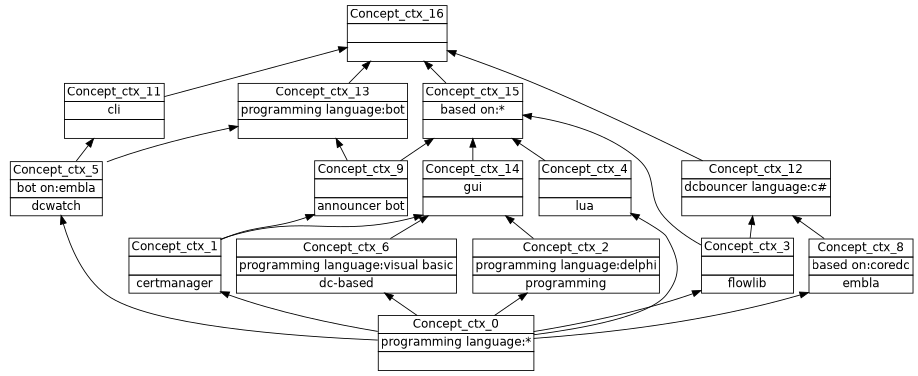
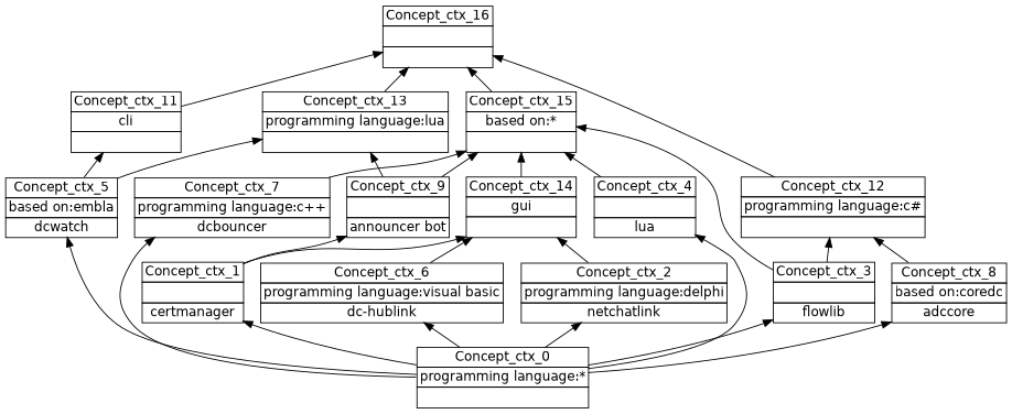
  digraph {
    fontname="DejaVu Sans"
    nodesep=0.2
    rankdir=BT
    ranksep=0.3
    node [fontname="DejaVu Sans" margin="0.03,0.03" shape=none]
    edge [fontname="DejaVu Sans" headport=p tailport=p]
    n1 [label=<<table border="0" cellborder="1" cellspacing="0" port="p"><tr><td>Concept_ctx_16</td></tr><tr><td><br/></td></tr><tr><td><br/></td></tr></table>>]
    n2 [label=<<table border="0" cellborder="1" cellspacing="0" port="p"><tr><td>Concept_ctx_14</td></tr><tr><td>gui<br/></td></tr><tr><td><br/></td></tr></table>>]
    n3 [label=<<table border="0" cellborder="1" cellspacing="0" port="p"><tr><td>Concept_ctx_15</td></tr><tr><td>based on:*<br/></td></tr><tr><td><br/></td></tr></table>>]
    n4 [label=<<table border="0" cellborder="1" cellspacing="0" port="p"><tr><td>Concept_ctx_0</td></tr><tr><td>programming language:*<br/></td></tr><tr><td><br/></td></tr></table>>]
-   n6 [label=<<table border="0" cellborder="1" cellspacing="0" port="p"><tr><td>Concept_ctx_6</td></tr><tr><td>programming language:visual basic<br/></td></tr><tr><td>dc-based<br/></td></tr></table>>]
-   n7 [label=<<table border="0" cellborder="1" cellspacing="0" port="p"><tr><td>Concept_ctx_5</td></tr><tr><td>bot on:embla<br/></td></tr><tr><td>dcwatch<br/></td></tr></table>>]
+   n5 [label=<<table border="0" cellborder="1" cellspacing="0" port="p"><tr><td>Concept_ctx_7</td></tr><tr><td>programming language:c++<br/></td></tr><tr><td>dcbouncer<br/></td></tr></table>>]
+   n6 [label=<<table border="0" cellborder="1" cellspacing="0" port="p"><tr><td>Concept_ctx_6</td></tr><tr><td>programming language:visual basic<br/></td></tr><tr><td>dc-hublink<br/></td></tr></table>>]
+   n7 [label=<<table border="0" cellborder="1" cellspacing="0" port="p"><tr><td>Concept_ctx_5</td></tr><tr><td>based on:embla<br/></td></tr><tr><td>dcwatch<br/></td></tr></table>>]
    n8 [label=<<table border="0" cellborder="1" cellspacing="0" port="p"><tr><td>Concept_ctx_1</td></tr><tr><td><br/></td></tr><tr><td>certmanager<br/></td></tr></table>>]
-   n9 [label=<<table border="0" cellborder="1" cellspacing="0" port="p"><tr><td>Concept_ctx_2</td></tr><tr><td>programming language:delphi<br/></td></tr><tr><td>programming<br/></td></tr></table>>]
-   n10 [label=<<table border="0" cellborder="1" cellspacing="0" port="p"><tr><td>Concept_ctx_8</td></tr><tr><td>based on:coredc<br/></td></tr><tr><td>embla<br/></td></tr></table>>]
+   n9 [label=<<table border="0" cellborder="1" cellspacing="0" port="p"><tr><td>Concept_ctx_2</td></tr><tr><td>programming language:delphi<br/></td></tr><tr><td>netchatlink<br/></td></tr></table>>]
+   n10 [label=<<table border="0" cellborder="1" cellspacing="0" port="p"><tr><td>Concept_ctx_8</td></tr><tr><td>based on:coredc<br/></td></tr><tr><td>adccore<br/></td></tr></table>>]
    n11 [label=<<table border="0" cellborder="1" cellspacing="0" port="p"><tr><td>Concept_ctx_4</td></tr><tr><td><br/></td></tr><tr><td>lua<br/></td></tr></table>>]
    n12 [label=<<table border="0" cellborder="1" cellspacing="0" port="p"><tr><td>Concept_ctx_3</td></tr><tr><td><br/></td></tr><tr><td>flowlib<br/></td></tr></table>>]
    n13 [label=<<table border="0" cellborder="1" cellspacing="0" port="p"><tr><td>Concept_ctx_11</td></tr><tr><td>cli<br/></td></tr><tr><td><br/></td></tr></table>>]
-   n14 [label=<<table border="0" cellborder="1" cellspacing="0" port="p"><tr><td>Concept_ctx_13</td></tr><tr><td>programming language:bot<br/></td></tr><tr><td><br/></td></tr></table>>]
+   n14 [label=<<table border="0" cellborder="1" cellspacing="0" port="p"><tr><td>Concept_ctx_13</td></tr><tr><td>programming language:lua<br/></td></tr><tr><td><br/></td></tr></table>>]
    n15 [label=<<table border="0" cellborder="1" cellspacing="0" port="p"><tr><td>Concept_ctx_9</td></tr><tr><td><br/></td></tr><tr><td>announcer bot<br/></td></tr></table>>]
-   n16 [label=<<table border="0" cellborder="1" cellspacing="0" port="p"><tr><td>Concept_ctx_12</td></tr><tr><td>dcbouncer language:c#<br/></td></tr><tr><td><br/></td></tr></table>>]
+   n16 [label=<<table border="0" cellborder="1" cellspacing="0" port="p"><tr><td>Concept_ctx_12</td></tr><tr><td>programming language:c#<br/></td></tr><tr><td><br/></td></tr></table>>]
    n2 -> n3
    n3 -> n1
+   n4 -> n5
    n4 -> n6
    n4 -> n7
    n4 -> n8
    n4 -> n9
    n4 -> n10
    n4 -> n11
    n4 -> n12
+   n5 -> n3
    n6 -> n2
    n7 -> n13
    n7 -> n14
    n8 -> n2
    n8 -> n15
    n9 -> n2
    n10 -> n16
    n11 -> n3
    n12 -> n3
    n12 -> n16
    n13 -> n1
    n14 -> n1
    n15 -> n3
    n15 -> n14
    n16 -> n1
  }
